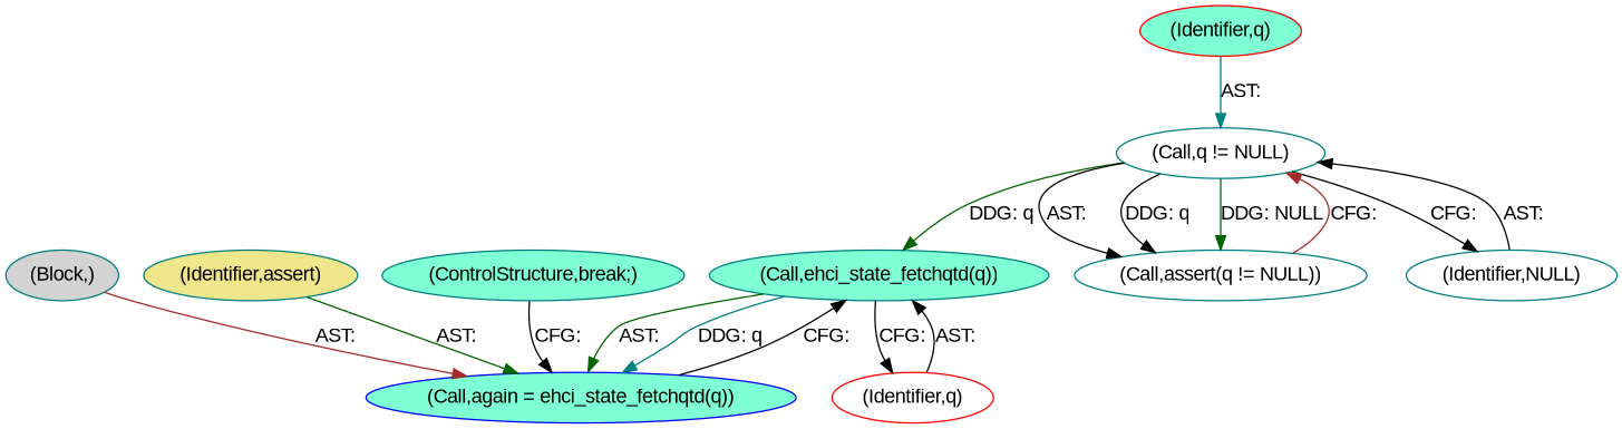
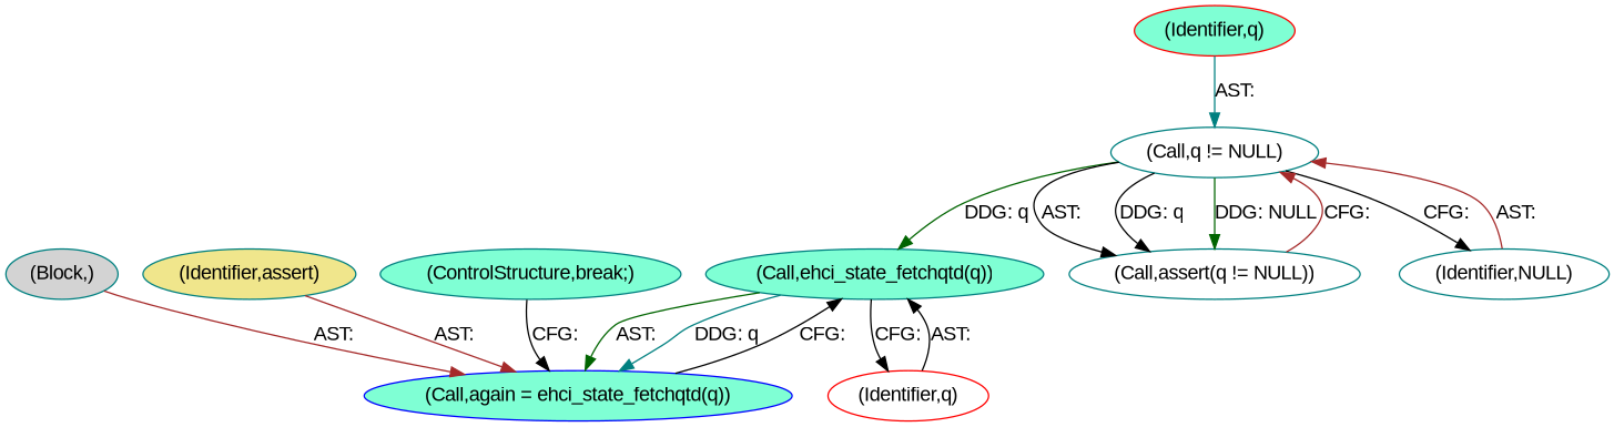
  digraph {
    fontname="Liberation Sans"
    node [color=teal fillcolor=aquamarine fontname="Liberation Sans" style=filled]
    edge [color=black fontname="Liberation Sans"]
    n1 [label="(Call,ehci_state_fetchqtd(q))"]
    n2 [color=blue label="(Call,again = ehci_state_fetchqtd(q))"]
    n3 [color=red fillcolor=white label="(Identifier,q)"]
    n4 [fillcolor=white label="(Call,q != NULL)"]
    n5 [fillcolor=white label="(Call,assert(q != NULL))"]
    n6 [fillcolor=white label="(Identifier,NULL)"]
    n7 [fillcolor=lightgrey label="(Block,)"]
    n8 [color=red label="(Identifier,q)"]
    n9 [fillcolor=khaki label="(Identifier,assert)"]
    n10 [label="(ControlStructure,break;)"]
    n1 -> n2 [color=darkgreen label="AST: "]
    n1 -> n2 [color=teal label="DDG: q"]
    n1 -> n3 [label="CFG: "]
    n2 -> n1 [label="CFG: "]
    n3 -> n1 [label="AST: "]
    n4 -> n1 [color=darkgreen label="DDG: q"]
    n4 -> n5 [label="AST: "]
    n4 -> n5 [label="DDG: q"]
    n4 -> n5 [color=darkgreen label="DDG: NULL"]
    n4 -> n6 [label="CFG: "]
    n5 -> n4 [color=brown label="CFG: "]
-   n6 -> n4 [label="AST: "]
+   n6 -> n4 [color=brown label="AST: "]
    n7 -> n2 [color=brown label="AST: "]
    n8 -> n4 [color=teal label="AST: "]
-   n9 -> n2 [color=darkgreen label="AST: "]
+   n9 -> n2 [color=brown label="AST: "]
    n10 -> n2 [label="CFG: "]
  }
